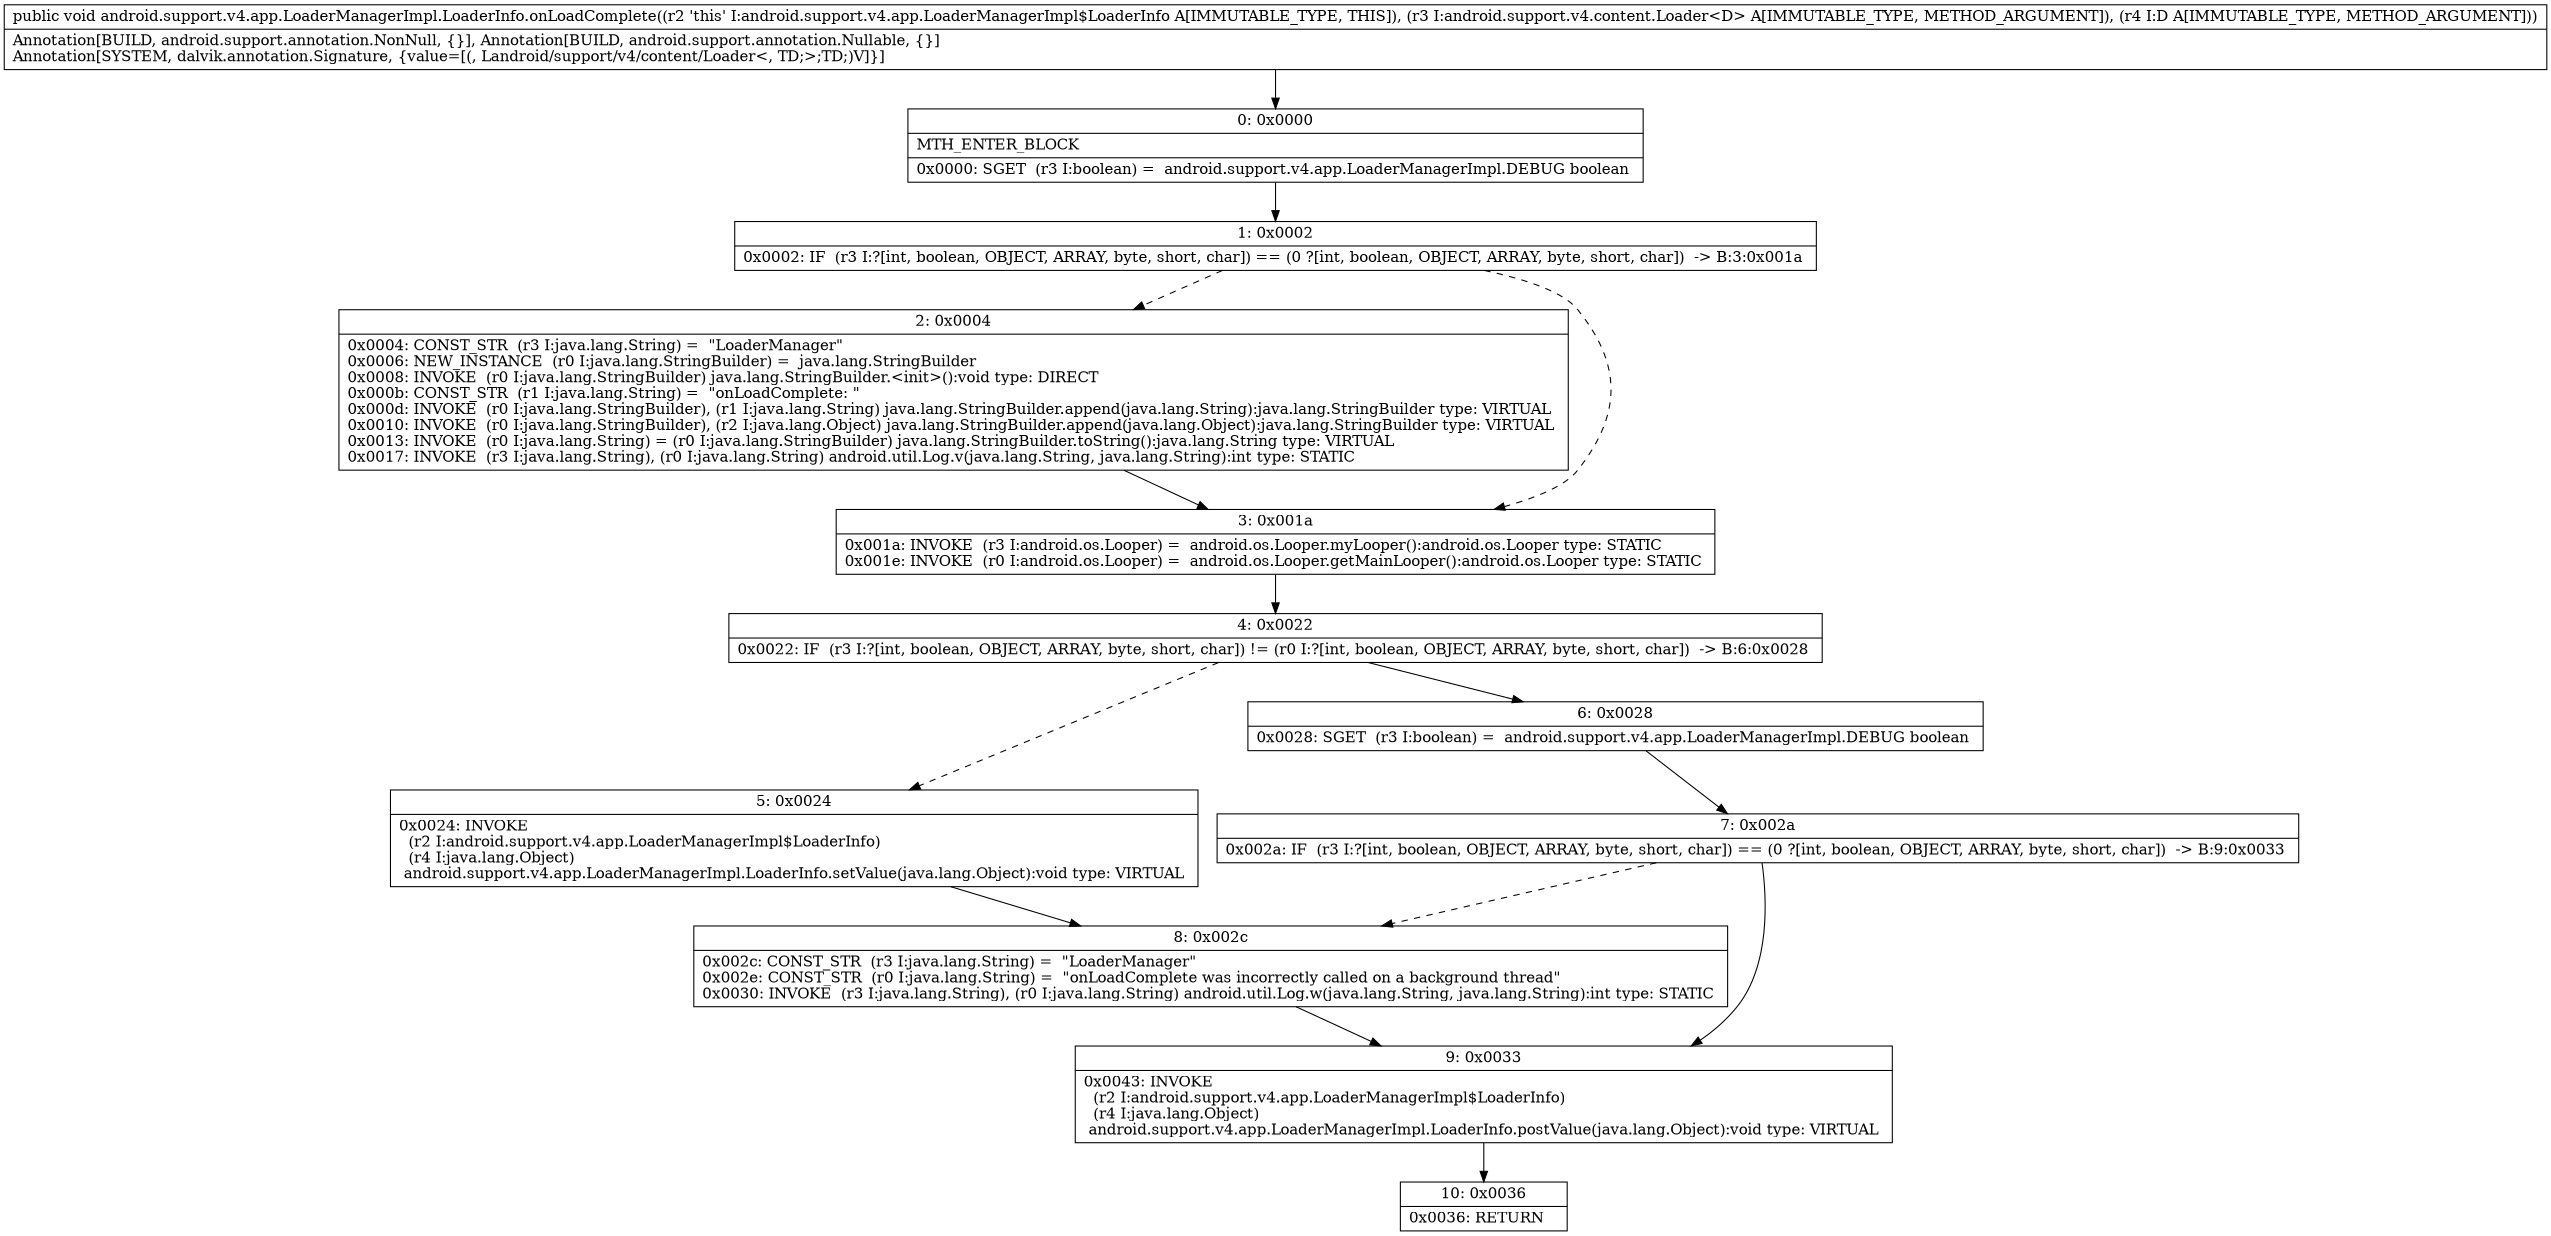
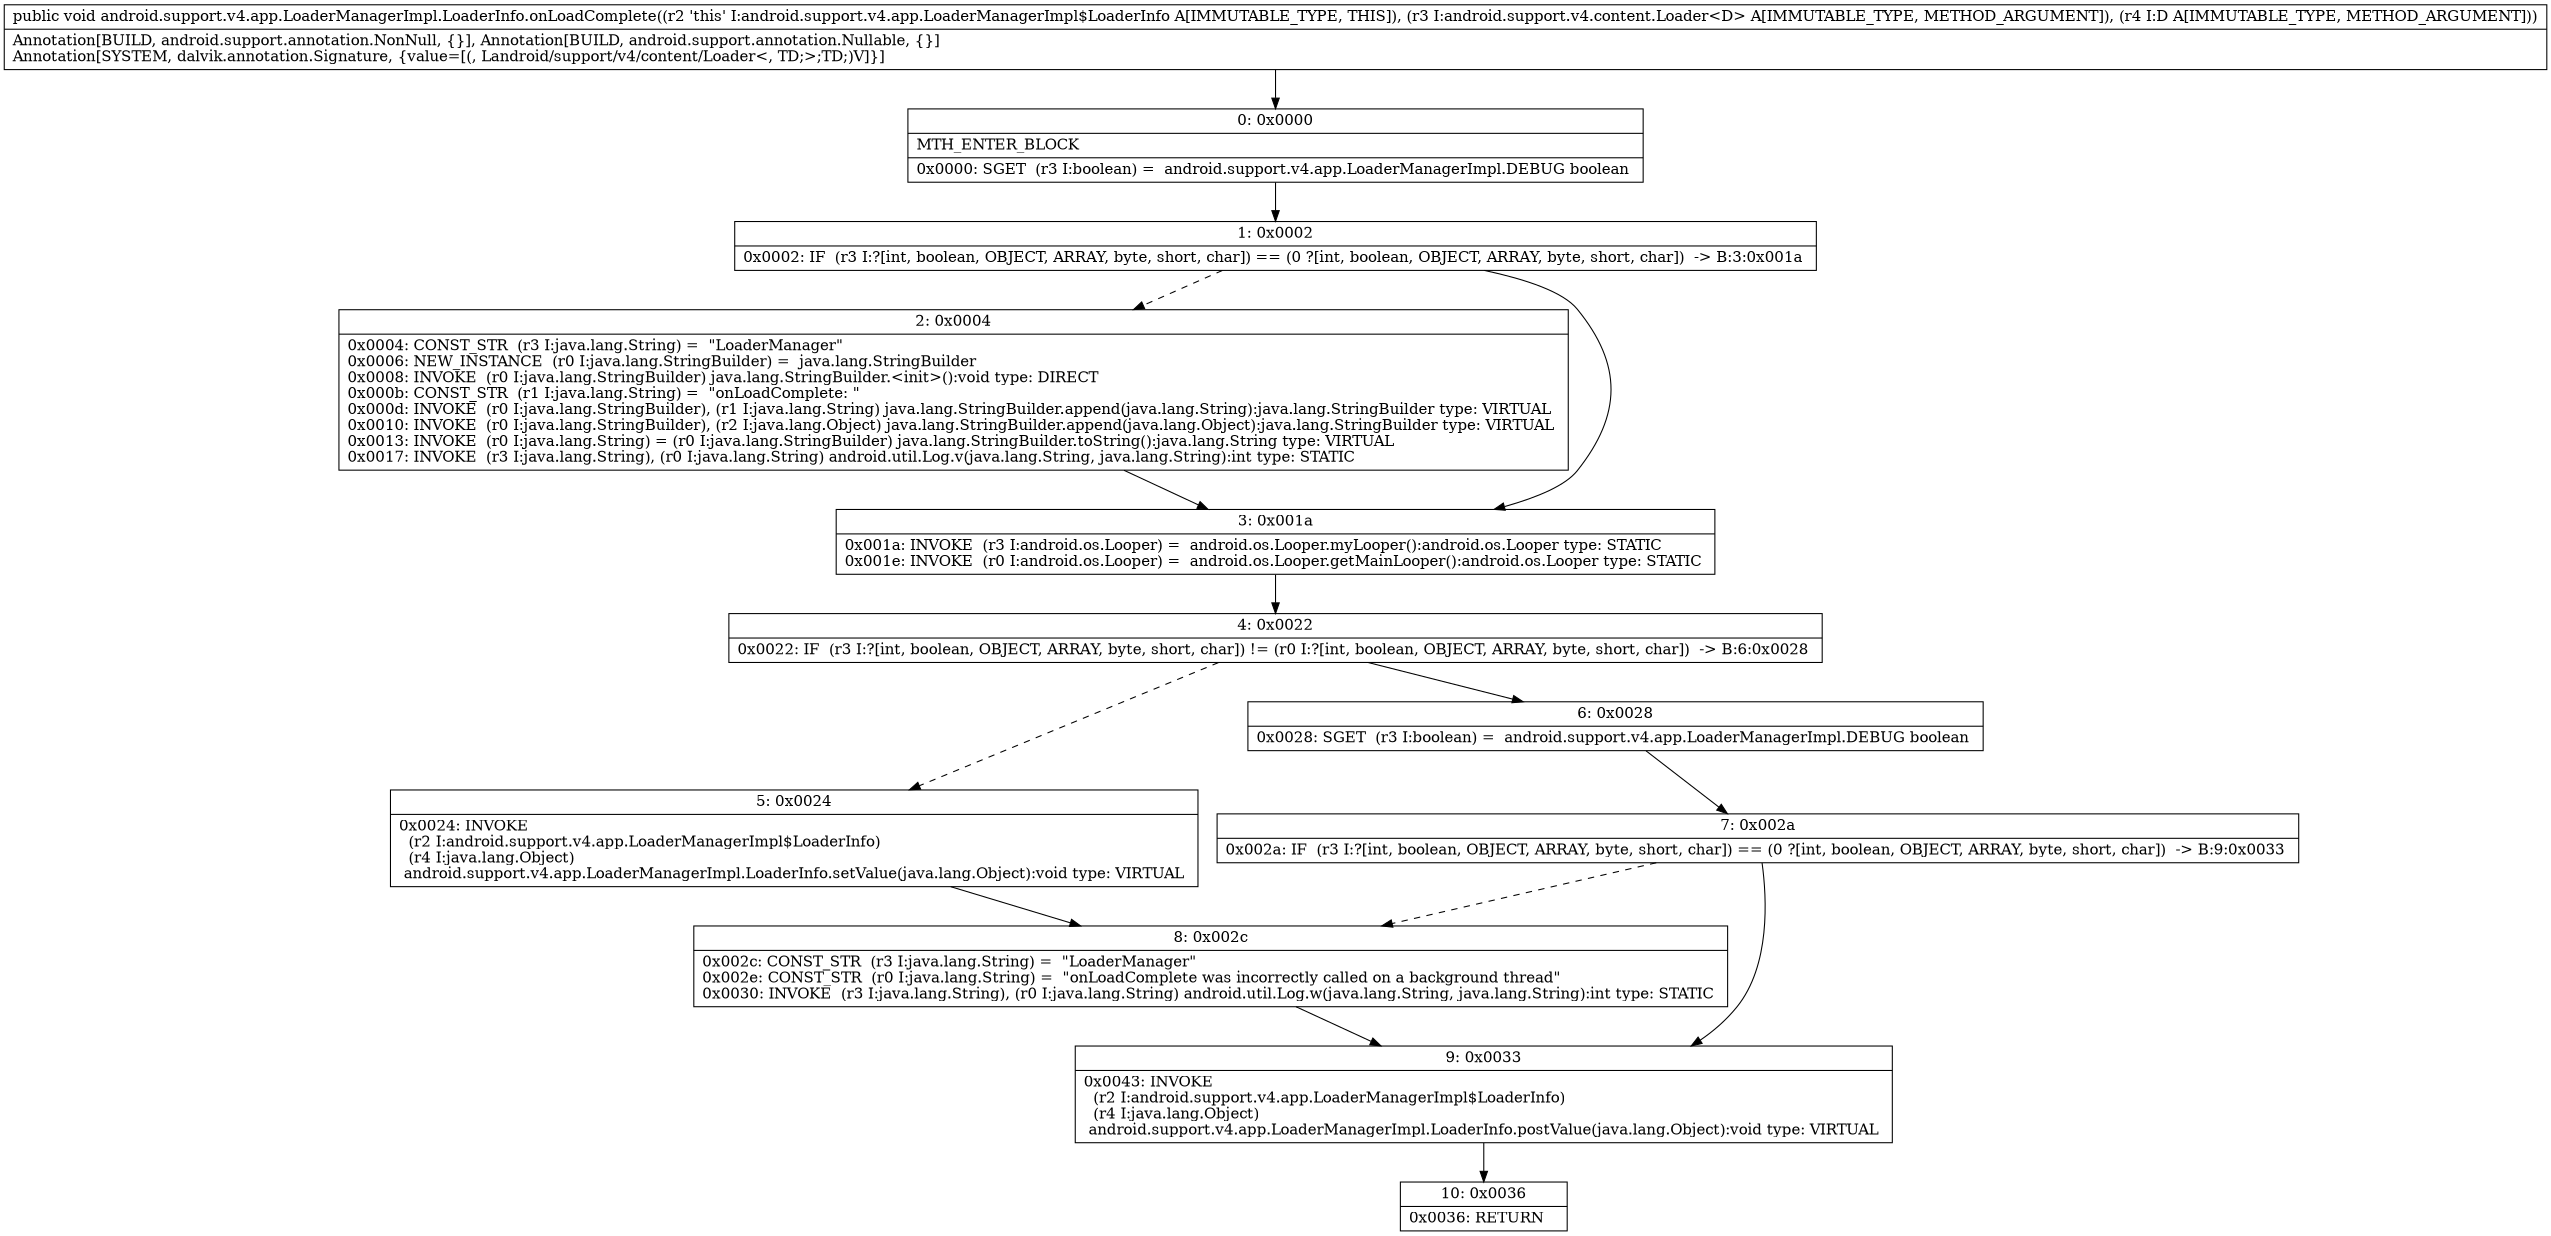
  digraph {
    node [shape=record]
    n1 [label="{0\:\ 0x0000|MTH_ENTER_BLOCK\l|0x0000: SGET  (r3 I:boolean) =  android.support.v4.app.LoaderManagerImpl.DEBUG boolean \l}"]
    n2 [label="{1\:\ 0x0002|0x0002: IF  (r3 I:?[int, boolean, OBJECT, ARRAY, byte, short, char]) == (0 ?[int, boolean, OBJECT, ARRAY, byte, short, char])  \-\> B:3:0x001a \l}"]
    n3 [label="{2\:\ 0x0004|0x0004: CONST_STR  (r3 I:java.lang.String) =  \"LoaderManager\" \l0x0006: NEW_INSTANCE  (r0 I:java.lang.StringBuilder) =  java.lang.StringBuilder \l0x0008: INVOKE  (r0 I:java.lang.StringBuilder) java.lang.StringBuilder.\<init\>():void type: DIRECT \l0x000b: CONST_STR  (r1 I:java.lang.String) =  \"onLoadComplete: \" \l0x000d: INVOKE  (r0 I:java.lang.StringBuilder), (r1 I:java.lang.String) java.lang.StringBuilder.append(java.lang.String):java.lang.StringBuilder type: VIRTUAL \l0x0010: INVOKE  (r0 I:java.lang.StringBuilder), (r2 I:java.lang.Object) java.lang.StringBuilder.append(java.lang.Object):java.lang.StringBuilder type: VIRTUAL \l0x0013: INVOKE  (r0 I:java.lang.String) = (r0 I:java.lang.StringBuilder) java.lang.StringBuilder.toString():java.lang.String type: VIRTUAL \l0x0017: INVOKE  (r3 I:java.lang.String), (r0 I:java.lang.String) android.util.Log.v(java.lang.String, java.lang.String):int type: STATIC \l}"]
    n4 [label="{3\:\ 0x001a|0x001a: INVOKE  (r3 I:android.os.Looper) =  android.os.Looper.myLooper():android.os.Looper type: STATIC \l0x001e: INVOKE  (r0 I:android.os.Looper) =  android.os.Looper.getMainLooper():android.os.Looper type: STATIC \l}"]
    n5 [label="{4\:\ 0x0022|0x0022: IF  (r3 I:?[int, boolean, OBJECT, ARRAY, byte, short, char]) != (r0 I:?[int, boolean, OBJECT, ARRAY, byte, short, char])  \-\> B:6:0x0028 \l}"]
    n6 [label="{5\:\ 0x0024|0x0024: INVOKE  \l  (r2 I:android.support.v4.app.LoaderManagerImpl$LoaderInfo)\l  (r4 I:java.lang.Object)\l android.support.v4.app.LoaderManagerImpl.LoaderInfo.setValue(java.lang.Object):void type: VIRTUAL \l}"]
    n7 [label="{6\:\ 0x0028|0x0028: SGET  (r3 I:boolean) =  android.support.v4.app.LoaderManagerImpl.DEBUG boolean \l}"]
    n8 [label="{8\:\ 0x002c|0x002c: CONST_STR  (r3 I:java.lang.String) =  \"LoaderManager\" \l0x002e: CONST_STR  (r0 I:java.lang.String) =  \"onLoadComplete was incorrectly called on a background thread\" \l0x0030: INVOKE  (r3 I:java.lang.String), (r0 I:java.lang.String) android.util.Log.w(java.lang.String, java.lang.String):int type: STATIC \l}"]
    n9 [label="{7\:\ 0x002a|0x002a: IF  (r3 I:?[int, boolean, OBJECT, ARRAY, byte, short, char]) == (0 ?[int, boolean, OBJECT, ARRAY, byte, short, char])  \-\> B:9:0x0033 \l}"]
    n10 [label="{10\:\ 0x0036|0x0036: RETURN   \l}"]
    n11 [label="{9\:\ 0x0033|0x0043: INVOKE  \l  (r2 I:android.support.v4.app.LoaderManagerImpl$LoaderInfo)\l  (r4 I:java.lang.Object)\l android.support.v4.app.LoaderManagerImpl.LoaderInfo.postValue(java.lang.Object):void type: VIRTUAL \l}"]
    n12 [label="{public void android.support.v4.app.LoaderManagerImpl.LoaderInfo.onLoadComplete((r2 'this' I:android.support.v4.app.LoaderManagerImpl$LoaderInfo A[IMMUTABLE_TYPE, THIS]), (r3 I:android.support.v4.content.Loader\<D\> A[IMMUTABLE_TYPE, METHOD_ARGUMENT]), (r4 I:D A[IMMUTABLE_TYPE, METHOD_ARGUMENT]))  | Annotation[BUILD, android.support.annotation.NonNull, \{\}], Annotation[BUILD, android.support.annotation.Nullable, \{\}]\lAnnotation[SYSTEM, dalvik.annotation.Signature, \{value=[(, Landroid\/support\/v4\/content\/Loader\<, TD;\>;TD;)V]\}]\l}"]
    n1 -> n2
    n2 -> n3 [style=dashed]
-   n2 -> n4 [style=dashed]
+   n2 -> n4
    n3 -> n4
    n4 -> n5
    n5 -> n6 [style=dashed]
    n5 -> n7
    n6 -> n8
    n7 -> n9
    n8 -> n11
    n9 -> n8 [style=dashed]
    n9 -> n11
    n11 -> n10
    n12 -> n1
  }
